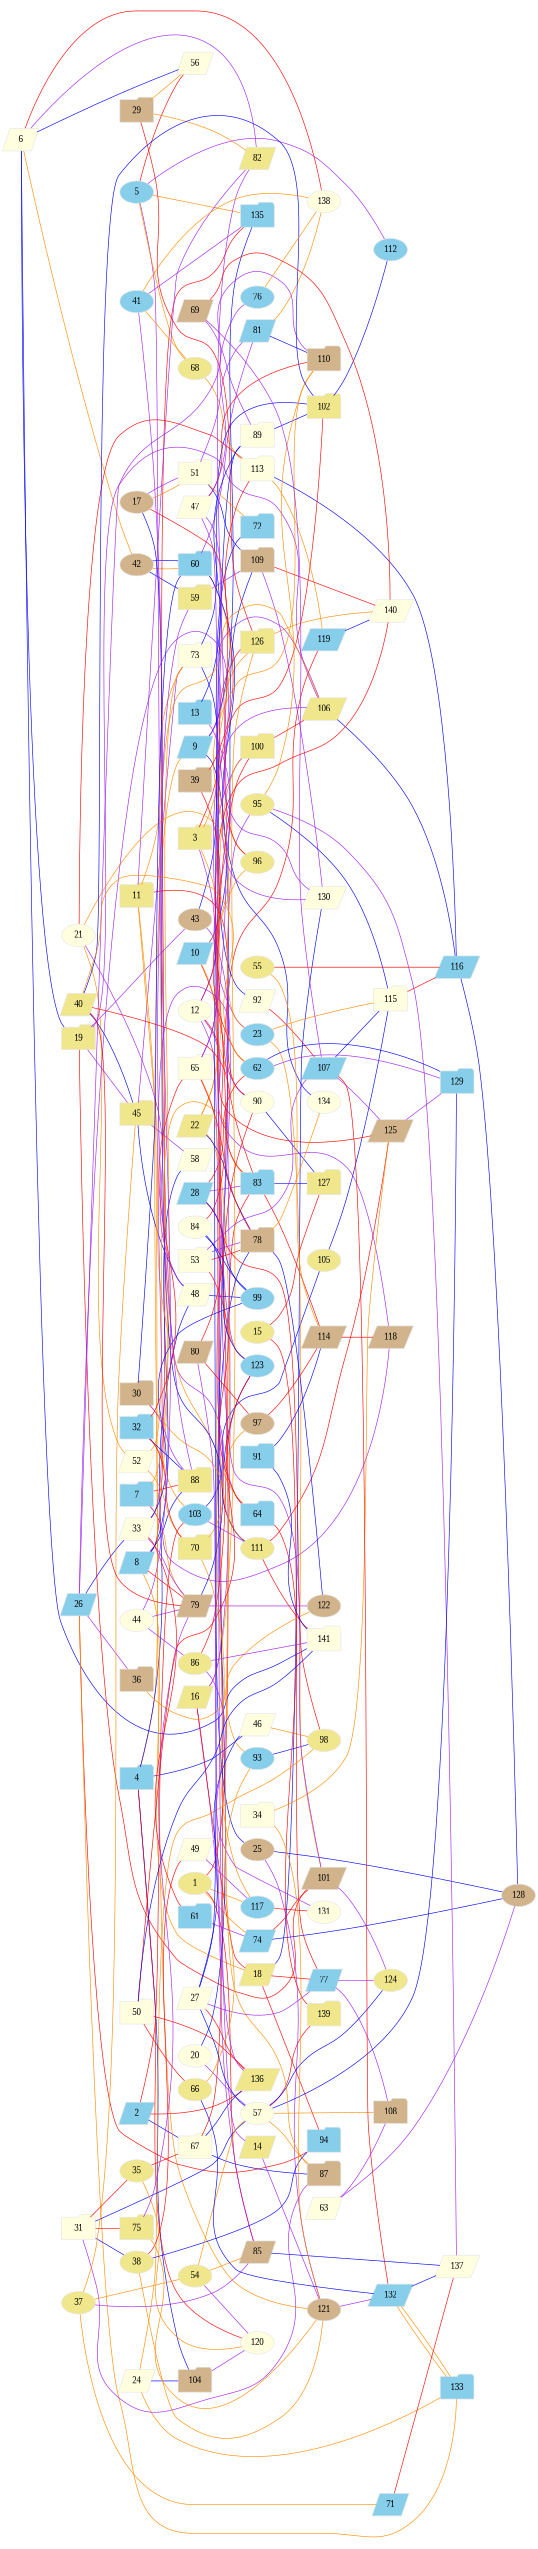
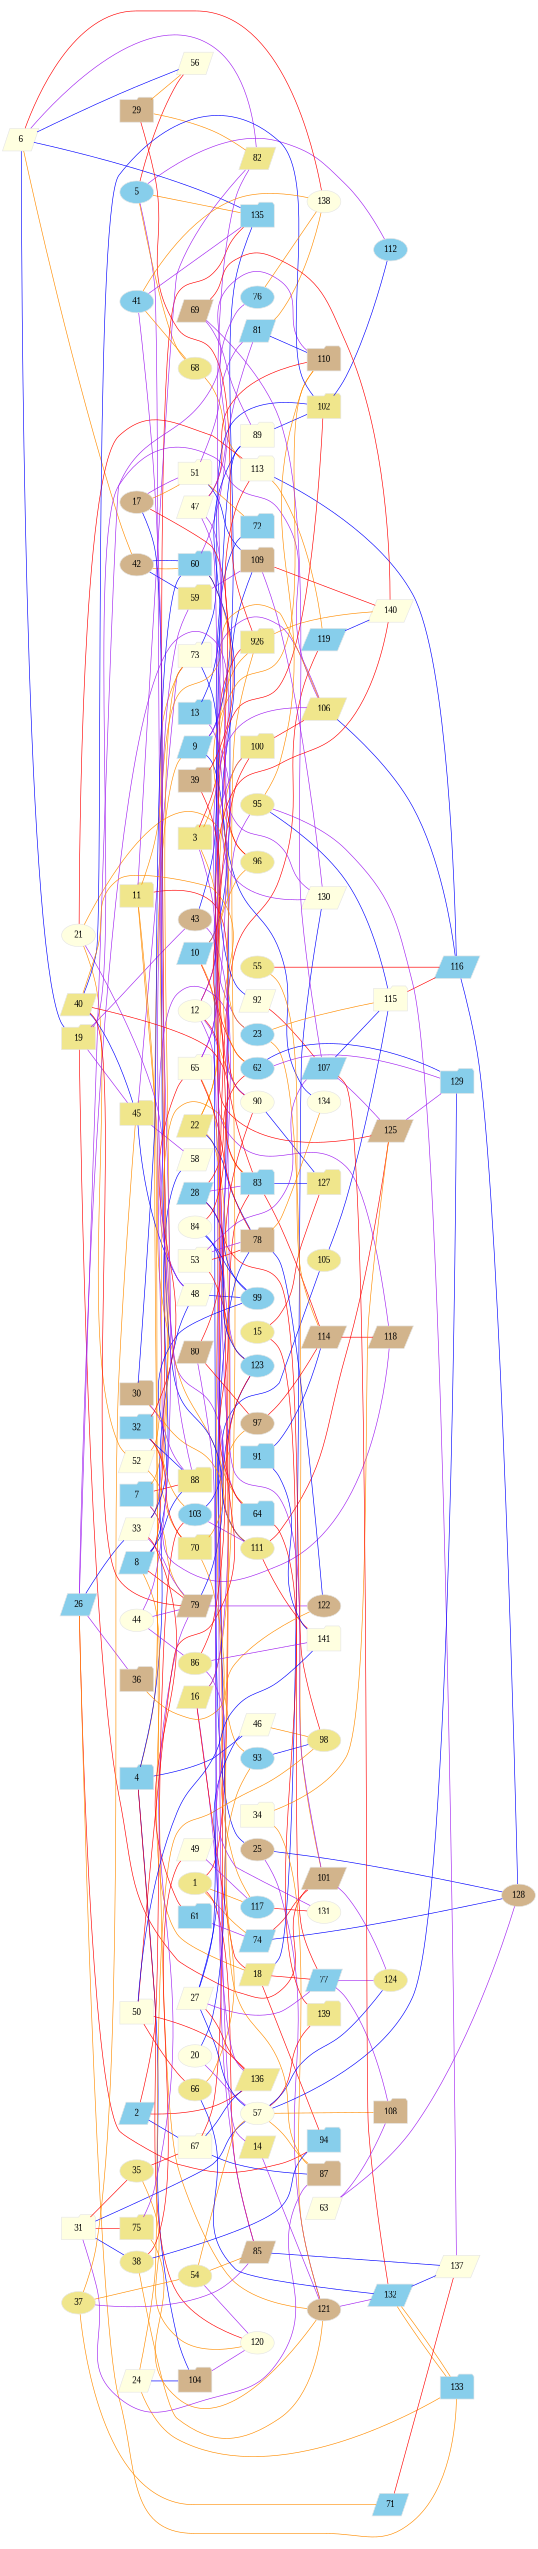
  graph {
    fontname="Liberation Serif"
    rankdir=LR
    node [color=gray90 fillcolor=skyblue fontname="Liberation Serif" shape=folder style=filled]
    edge [color=purple fontname="Liberation Serif"]
    1 [fillcolor=khaki shape=ellipse]
    74 [shape=parallelogram]
    83
    85 [fillcolor=tan shape=parallelogram]
    117 [shape=ellipse]
    101 [fillcolor=tan shape=parallelogram]
    128 [fillcolor=tan shape=ellipse]
    127 [fillcolor=khaki]
    114 [fillcolor=tan shape=parallelogram]
    137 [fillcolor=lightyellow shape=parallelogram]
    131 [fillcolor=lightyellow shape=ellipse]
    2 [shape=parallelogram]
    67 [fillcolor=lightyellow]
    103 [shape=ellipse]
    136 [fillcolor=khaki shape=parallelogram]
    87 [fillcolor=tan]
    119 [shape=parallelogram]
    111 [fillcolor=khaki shape=ellipse]
    105 [fillcolor=khaki shape=ellipse]
    3 [fillcolor=khaki]
    90 [fillcolor=lightyellow shape=ellipse]
    123 [shape=ellipse]
-   126 [fillcolor=khaki]
+   126 [fillcolor=khaki label=926]
    140 [fillcolor=lightyellow shape=parallelogram]
    9 [shape=parallelogram]
    4
    46 [fillcolor=lightyellow shape=parallelogram]
    48 [fillcolor=lightyellow shape=parallelogram]
    104 [fillcolor=tan]
    120 [fillcolor=lightyellow shape=ellipse]
    135
    25 [fillcolor=tan shape=ellipse]
    106 [fillcolor=khaki shape=parallelogram]
    98 [fillcolor=khaki shape=ellipse]
    99 [shape=ellipse]
    5 [shape=ellipse]
    56 [fillcolor=lightyellow shape=parallelogram]
    68 [fillcolor=khaki shape=ellipse]
    112 [shape=ellipse]
    113 [fillcolor=lightyellow]
    141 [fillcolor=lightyellow]
    125 [fillcolor=tan shape=parallelogram]
    6 [fillcolor=lightyellow shape=parallelogram]
    19 [fillcolor=khaki]
    42 [fillcolor=tan shape=ellipse]
    82 [fillcolor=khaki shape=parallelogram]
    138 [fillcolor=lightyellow shape=ellipse]
    43 [fillcolor=tan shape=ellipse]
    45 [fillcolor=khaki]
    60
    59 [fillcolor=khaki]
    73 [fillcolor=lightyellow]
    7
    79 [fillcolor=tan shape=parallelogram]
    88 [fillcolor=khaki]
    118 [fillcolor=tan shape=parallelogram]
    102 [fillcolor=khaki]
    92 [fillcolor=lightyellow shape=parallelogram]
    122 [fillcolor=tan shape=ellipse]
    8 [shape=parallelogram]
    18 [fillcolor=khaki shape=parallelogram]
    58 [fillcolor=lightyellow shape=parallelogram]
    77 [shape=parallelogram]
    94
    130 [fillcolor=lightyellow shape=parallelogram]
    121 [fillcolor=tan shape=ellipse]
    116 [shape=parallelogram]
    10 [shape=parallelogram]
    93 [shape=ellipse]
    109 [fillcolor=tan]
    110 [fillcolor=tan]
    11 [fillcolor=khaki]
    64
    139 [fillcolor=khaki]
    132 [shape=parallelogram]
    12 [fillcolor=lightyellow shape=ellipse]
    14 [fillcolor=khaki shape=parallelogram]
    100 [fillcolor=khaki]
    129
    23 [shape=ellipse]
    13
    89 [fillcolor=lightyellow]
    115 [fillcolor=lightyellow]
    15 [fillcolor=khaki shape=ellipse]
    108 [fillcolor=tan]
    124 [fillcolor=khaki shape=ellipse]
    16 [fillcolor=khaki shape=parallelogram]
    95 [fillcolor=khaki shape=ellipse]
    17 [fillcolor=tan shape=ellipse]
    51 [fillcolor=lightyellow]
    96 [fillcolor=khaki shape=ellipse]
    81 [shape=parallelogram]
    72
    20 [fillcolor=lightyellow shape=ellipse]
    57 [fillcolor=lightyellow shape=ellipse]
    78 [fillcolor=tan]
    134 [fillcolor=lightyellow shape=ellipse]
    21 [fillcolor=lightyellow shape=ellipse]
    52 [fillcolor=lightyellow shape=parallelogram]
    70 [fillcolor=khaki]
    22 [fillcolor=khaki shape=parallelogram]
    24 [fillcolor=lightyellow shape=parallelogram]
    133
    26 [shape=parallelogram]
    33 [fillcolor=lightyellow shape=parallelogram]
    36 [fillcolor=tan]
    61
    27 [fillcolor=lightyellow shape=parallelogram]
    28 [shape=parallelogram]
    62 [shape=ellipse]
    29 [fillcolor=tan]
    30 [fillcolor=tan]
    31 [fillcolor=lightyellow]
    35 [fillcolor=khaki shape=ellipse]
    38 [fillcolor=khaki shape=ellipse]
    75 [fillcolor=khaki]
    49 [fillcolor=lightyellow shape=parallelogram]
    32
    65 [fillcolor=lightyellow]
    97 [fillcolor=tan shape=ellipse]
    34 [fillcolor=lightyellow]
    37 [fillcolor=khaki shape=ellipse]
    54 [fillcolor=khaki shape=ellipse]
    71 [shape=parallelogram]
    39 [fillcolor=tan]
    40 [fillcolor=khaki shape=parallelogram]
    41 [shape=ellipse]
    44 [fillcolor=lightyellow shape=ellipse]
    86 [fillcolor=khaki shape=ellipse]
    47 [fillcolor=lightyellow shape=parallelogram]
    76 [shape=ellipse]
    50 [fillcolor=lightyellow]
    66 [fillcolor=khaki shape=ellipse]
    53 [fillcolor=lightyellow]
    107 [shape=parallelogram]
    55 [fillcolor=khaki shape=ellipse]
    63 [fillcolor=lightyellow shape=parallelogram]
    69 [fillcolor=tan shape=parallelogram]
    80 [fillcolor=tan shape=parallelogram]
    84 [fillcolor=lightyellow shape=ellipse]
    91
    1 -- 74 [color=darkorange]
    1 -- 83 [color=red]
    1 -- 85 [color=red]
    1 -- 117 [color=darkorange]
    74 -- 101 [color=red]
    74 -- 128 [color=blue]
    83 -- 127 [color=blue]
    83 -- 114 [color=red]
    85 -- 137 [color=blue]
    117 -- 131 [color=red]
    101 -- 124
    114 -- 118 [color=red]
    2 -- 67 [color=blue]
    2 -- 103 [color=red]
    2 -- 136 [color=red]
    67 -- 136 [color=blue]
    67 -- 87 [color=blue]
    67 -- 119 [color=red]
    103 -- 111
    103 -- 105 [color=blue]
    119 -- 140 [color=blue]
    111 -- 141 [color=red]
    111 -- 125 [color=red]
    105 -- 115 [color=blue]
    3 -- 90 [color=darkorange]
    3 -- 123
    3 -- 126 [color=darkorange]
    3 -- 126 [color=red]
    90 -- 127 [color=blue]
    126 -- 140 [color=darkorange]
    9 -- 135 [color=blue]
    9 -- 25 [color=blue]
    9 -- 106
    4 -- 9 [color=darkorange]
    4 -- 46 [color=blue]
    4 -- 48 [color=blue]
    4 -- 104 [color=blue]
    4 -- 120 [color=red]
    46 -- 98 [color=darkorange]
    48 -- 99 [color=blue]
    104 -- 120
    25 -- 128 [color=blue]
    25 -- 121
    106 -- 116 [color=blue]
    5 -- 111
    5 -- 135 [color=darkorange]
    5 -- 56 [color=red]
    5 -- 68 [color=darkorange]
    5 -- 112
    68 -- 113 [color=darkorange]
    113 -- 119 [color=darkorange]
    113 -- 116 [color=blue]
    125 -- 129
    6 -- 56 [color=blue]
-   6 -- 141 [color=blue]
+   6 -- 135 [color=blue]
    6 -- 19 [color=blue]
    6 -- 42 [color=darkorange]
    6 -- 82
    6 -- 138 [color=red]
    19 -- 101 [color=red]
    19 -- 106
    19 -- 43
    19 -- 45
    42 -- 60 [color=darkorange]
    42 -- 60 [color=blue]
    42 -- 59 [color=blue]
    43 -- 64
    43 -- 72 [color=blue]
    45 -- 48 [color=blue]
    45 -- 73
    45 -- 58
    60 -- 96 [color=darkorange]
    60 -- 81
    60 -- 134 [color=blue]
    59 -- 109
    73 -- 102 [color=blue]
    73 -- 92 [color=blue]
    7 -- 73 [color=darkorange]
    7 -- 79 [color=darkorange]
    7 -- 88 [color=red]
    7 -- 118
    79 -- 123 [color=blue]
    79 -- 122
    102 -- 112 [color=blue]
    92 -- 107 [color=red]
    8 -- 135 [color=red]
    8 -- 79 [color=red]
    8 -- 88 [color=blue]
    8 -- 18 [color=darkorange]
    8 -- 58 [color=blue]
    18 -- 77 [color=red]
    18 -- 94 [color=red]
    18 -- 130 [color=blue]
    77 -- 108
    77 -- 124
    121 -- 132
    116 -- 128 [color=blue]
    10 -- 83 [color=red]
    10 -- 93 [color=darkorange]
    10 -- 109 [color=blue]
    10 -- 110 [color=darkorange]
    93 -- 98 [color=blue]
    109 -- 140 [color=red]
    109 -- 130
    11 -- 90 [color=red]
    11 -- 82
    11 -- 73 [color=darkorange]
    11 -- 121 [color=darkorange]
    11 -- 64 [color=darkorange]
    64 -- 139 [color=red]
    132 -- 137 [color=blue]
    132 -- 133 [color=darkorange]
    132 -- 133 [color=darkorange]
    12 -- 125 [color=red]
    12 -- 118
    12 -- 102 [color=red]
    12 -- 14
    12 -- 100
    14 -- 121
    100 -- 106 [color=red]
    23 -- 101 [color=darkorange]
    23 -- 115 [color=darkorange]
    13 -- 23
    13 -- 89 [color=blue]
    89 -- 102 [color=blue]
    115 -- 116 [color=red]
    15 -- 127 [color=red]
    15 -- 77 [color=red]
    16 -- 85
    16 -- 126 [color=darkorange]
    16 -- 18 [color=red]
    16 -- 95
    95 -- 137
    95 -- 110 [color=darkorange]
    95 -- 115 [color=blue]
    17 -- 111 [color=blue]
    17 -- 51 [color=darkorange]
    17 -- 51
    17 -- 96 [color=red]
    51 -- 109 [color=blue]
    51 -- 81
    51 -- 72 [color=darkorange]
    81 -- 138 [color=darkorange]
    81 -- 110 [color=blue]
    20 -- 57
    20 -- 78 [color=blue]
    57 -- 87 [color=darkorange]
    57 -- 139 [color=red]
    57 -- 129 [color=blue]
    57 -- 108 [color=darkorange]
    57 -- 124 [color=blue]
    78 -- 122 [color=blue]
    78 -- 134 [color=darkorange]
    21 -- 48
    21 -- 113 [color=red]
    21 -- 23 [color=darkorange]
    21 -- 52 [color=darkorange]
    52 -- 83 [color=darkorange]
    52 -- 70 [color=darkorange]
    70 -- 117 [color=darkorange]
    70 -- 97 [color=darkorange]
    22 -- 87 [color=darkorange]
    22 -- 100 [color=darkorange]
    22 -- 96 [color=darkorange]
    22 -- 78 [color=blue]
    24 -- 104 [color=blue]
    24 -- 98 [color=darkorange]
    24 -- 133 [color=darkorange]
    26 -- 94 [color=red]
    26 -- 130
    26 -- 110
    26 -- 133 [color=darkorange]
    26 -- 33 [color=blue]
    26 -- 36
    33 -- 90
    33 -- 106 [color=darkorange]
    33 -- 99 [color=blue]
    33 -- 79
    33 -- 61 [color=red]
    36 -- 122 [color=darkorange]
    61 -- 74
    27 -- 136 [color=red]
    27 -- 46 [color=blue]
    27 -- 77
    27 -- 89 [color=blue]
    27 -- 57 [color=blue]
    28 -- 83
    28 -- 98 [color=red]
    28 -- 99 [color=blue]
    28 -- 62 [color=red]
    62 -- 129
    62 -- 129 [color=blue]
    29 -- 126 [color=red]
    29 -- 56 [color=darkorange]
    29 -- 82 [color=darkorange]
    30 -- 111 [color=darkorange]
    30 -- 60 [color=blue]
    30 -- 88
    31 -- 87
    31 -- 57 [color=blue]
    31 -- 35 [color=red]
    31 -- 38 [color=blue]
    31 -- 75 [color=red]
    35 -- 67 [color=red]
    35 -- 120 [color=darkorange]
    38 -- 94 [color=blue]
    38 -- 121 [color=darkorange]
    38 -- 49 [color=red]
    75 -- 79
    75 -- 121 [color=darkorange]
    49 -- 117
    32 -- 103 [color=darkorange]
    32 -- 88 [color=blue]
    32 -- 70 [color=red]
    32 -- 65 [color=red]
    65 -- 123 [color=darkorange]
    65 -- 106
    65 -- 82
    65 -- 78 [color=red]
    97 -- 114 [color=red]
    34 -- 125 [color=darkorange]
    34 -- 121 [color=darkorange]
    37 -- 85
    37 -- 45 [color=darkorange]
    37 -- 54 [color=darkorange]
    37 -- 71 [color=darkorange]
    54 -- 85 [color=darkorange]
    54 -- 120
    54 -- 57 [color=darkorange]
    71 -- 137 [color=red]
    39 -- 113 [color=red]
    39 -- 62 [color=red]
    40 -- 83 [color=red]
    40 -- 45 [color=blue]
    40 -- 79 [color=red]
    40 -- 102 [color=blue]
    40 -- 62 [color=darkorange]
    41 -- 135
    41 -- 68 [color=darkorange]
    41 -- 138 [color=darkorange]
    41 -- 88
    44 -- 59
    44 -- 79
    44 -- 86
    86 -- 131
    86 -- 141
    86 -- 100 [color=red]
    47 -- 101
    47 -- 130
    47 -- 110 [color=red]
    47 -- 76
    76 -- 138 [color=darkorange]
    50 -- 136 [color=red]
    50 -- 123 [color=red]
    50 -- 141 [color=blue]
    50 -- 66 [color=red]
    66 -- 93 [color=darkorange]
    66 -- 132 [color=blue]
    53 -- 64 [color=red]
    53 -- 78 [color=red]
    53 -- 78
    53 -- 107
    107 -- 125
    107 -- 132 [color=red]
    107 -- 115 [color=blue]
    55 -- 114 [color=darkorange]
    55 -- 116 [color=red]
    63 -- 128
    63 -- 108
    69 -- 140 [color=red]
    69 -- 89
    69 -- 107
    80 -- 136
    80 -- 90 [color=red]
    80 -- 97 [color=red]
    84 -- 123 [color=blue]
    84 -- 140 [color=red]
    84 -- 99 [color=blue]
    91 -- 114 [color=blue]
    91 -- 141 [color=blue]
  }
